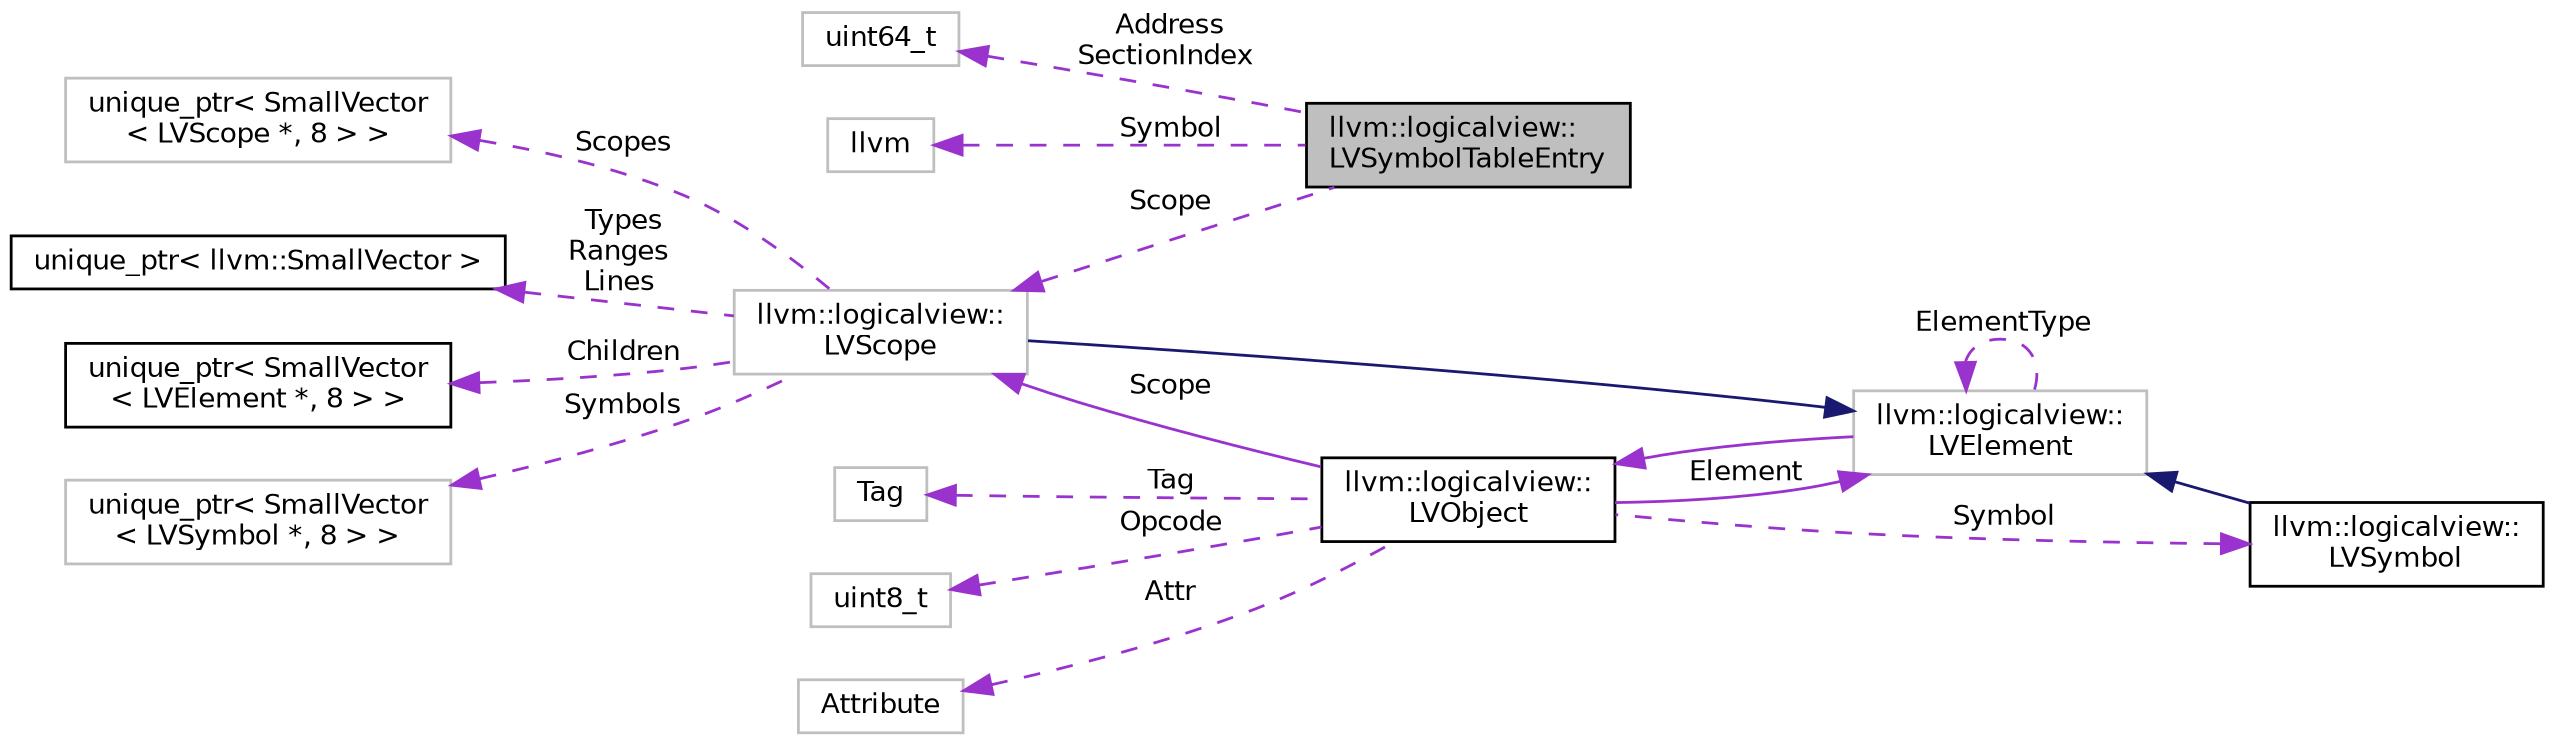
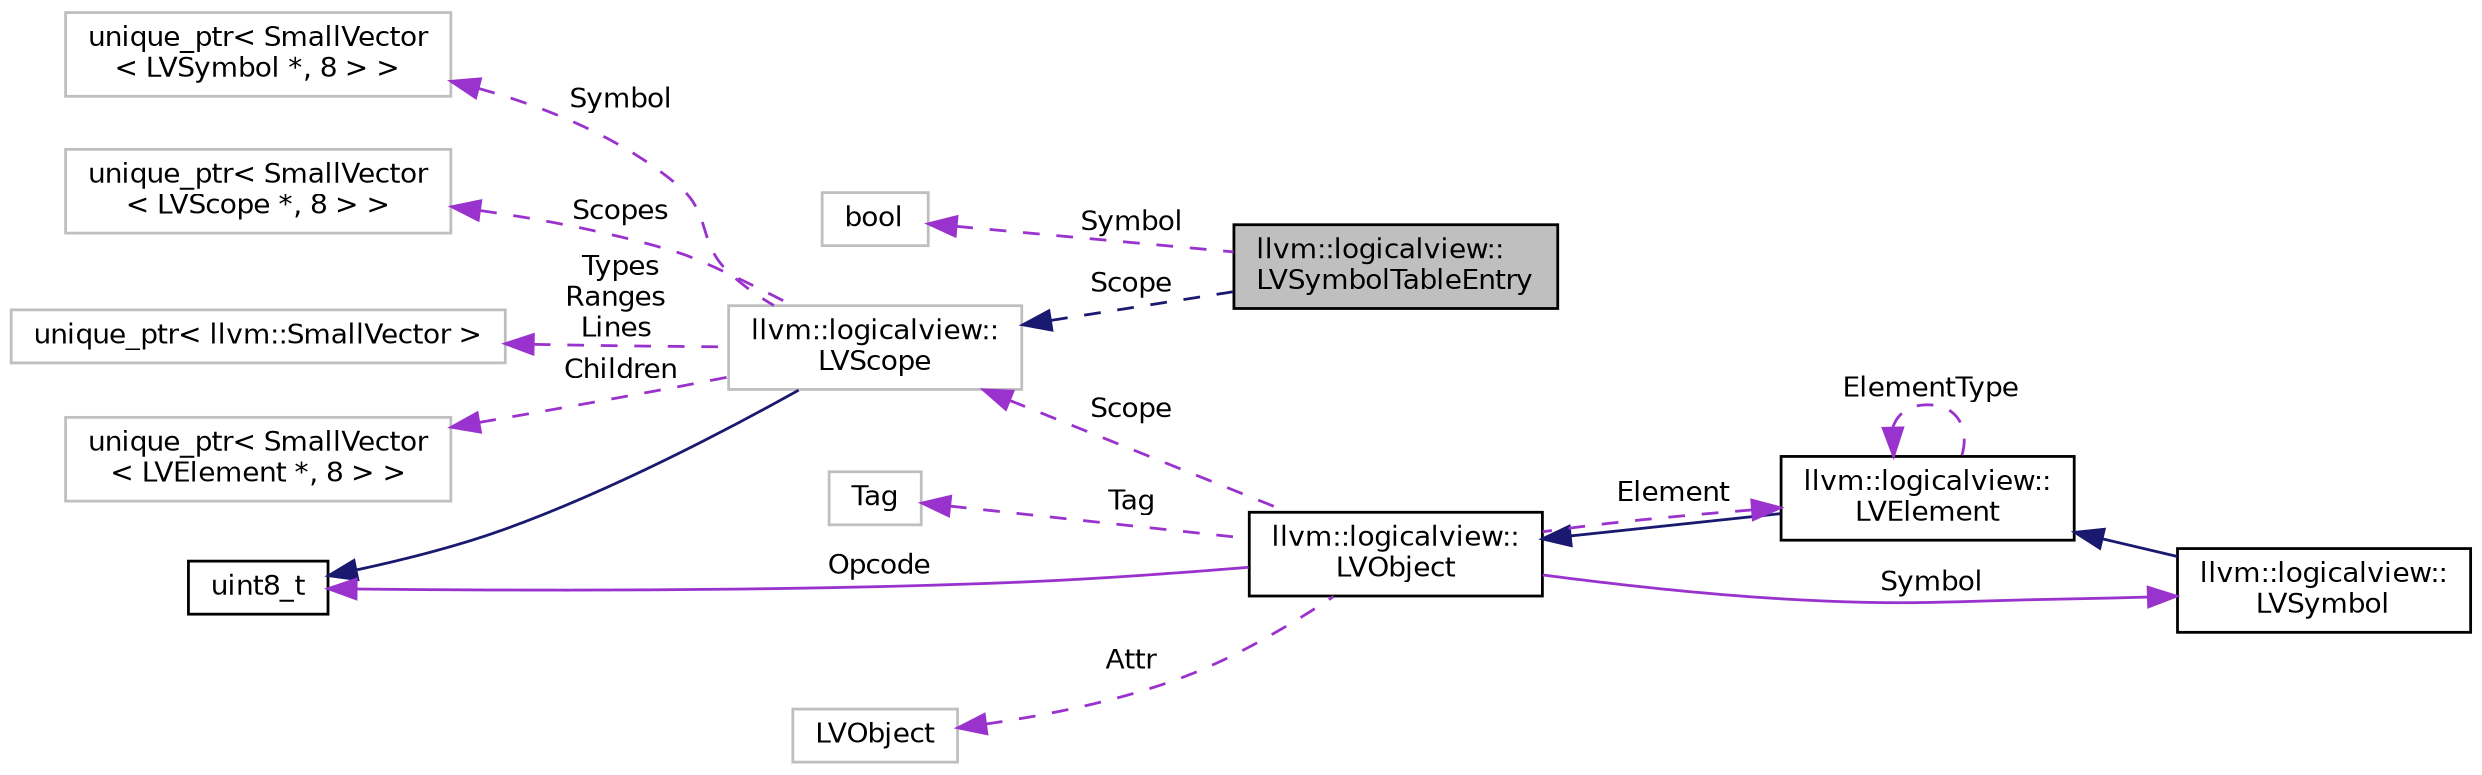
  digraph {
    fontname="DejaVu Sans"
    rankdir=LR
    node [color=grey75 fontname="DejaVu Sans" fontsize=10 shape=record]
    edge [color=darkorchid3 dir=back fontname="DejaVu Sans" fontsize=10 labelfontname=Helvetica labelfontsize=10 style=dashed]
    n1 [color=black fillcolor=grey75 fontcolor=black height=0.2 label="llvm::logicalview::\lLVSymbolTableEntry" style=filled width=0.4]
-   n2 [height=0.2 label=uint64_t width=0.4]
-   n3 [height=0.2 label=llvm width=0.4]
+   n3 [height=0.2 label=bool width=0.4]
    n4 [height=0.2 label="llvm::logicalview::\lLVScope" width=0.4]
    n5 [color=black height=0.2 label="llvm::logicalview::\lLVObject" width=0.4]
-   n6 [height=0.2 label="llvm::logicalview::\lLVElement" width=0.4]
+   n6 [color=black height=0.2 label="llvm::logicalview::\lLVElement" width=0.4]
    n7 [color=black height=0.2 label="llvm::logicalview::\lLVSymbol" width=0.4]
    n8 [height=0.2 label=Tag width=0.4]
-   n9 [height=0.2 label=uint8_t width=0.4]
-   n10 [height=0.2 label=Attribute width=0.4]
+   n9 [color=black height=0.2 label=uint8_t width=0.4]
+   n10 [height=0.2 label=LVObject width=0.4]
    n11 [height=0.2 label="unique_ptr\< SmallVector\l\< LVScope *, 8 \> \>" width=0.4]
-   n12 [color=black height=0.2 label="unique_ptr\< llvm::SmallVector \>" width=0.4]
-   n13 [color=black height=0.2 label="unique_ptr\< SmallVector\l\< LVElement *, 8 \> \>" width=0.4]
+   n12 [height=0.2 label="unique_ptr\< llvm::SmallVector \>" width=0.4]
+   n13 [height=0.2 label="unique_ptr\< SmallVector\l\< LVElement *, 8 \> \>" width=0.4]
    n14 [height=0.2 label="unique_ptr\< SmallVector\l\< LVSymbol *, 8 \> \>" width=0.4]
-   n2 -> n1 [label=" Address\nSectionIndex"]
    n3 -> n1 [label=" Symbol"]
-   n4 -> n1 [label=" Scope"]
-   n4 -> n5 [label=" Scope" style=solid]
-   n5 -> n6 [style=solid]
-   n6 -> n4 [color=midnightblue style=solid]
-   n6 -> n5 [label=" Element" style=solid]
+   n4 -> n1 [color=midnightblue label=" Scope"]
+   n4 -> n5 [label=" Scope"]
+   n5 -> n6 [color=midnightblue style=solid]
+   n9 -> n4 [color=midnightblue style=solid]
+   n6 -> n5 [label=" Element"]
    n6 -> n6 [label=" ElementType"]
    n6 -> n7 [color=midnightblue style=solid]
-   n7 -> n5 [label=" Symbol"]
+   n7 -> n5 [label=" Symbol" style=solid]
    n8 -> n5 [label=" Tag"]
-   n9 -> n5 [label=" Opcode"]
+   n9 -> n5 [label=" Opcode" style=solid]
    n10 -> n5 [label=" Attr"]
    n11 -> n4 [label=" Scopes"]
    n12 -> n4 [label=" Types\nRanges\nLines"]
    n13 -> n4 [label=" Children"]
-   n14 -> n4 [label=" Symbols"]
+   n14 -> n4 [label=" Symbol"]
  }
